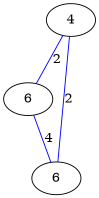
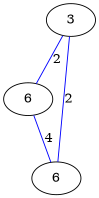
  graph {
    edge [color=blue]
-   n1 [label=4]
+   n1 [label=3]
    n2 [label=6]
    n3 [label=6]
    n1 -- n2 [label=2]
    n1 -- n3 [label=2]
    n2 -- n3 [label=4]
  }
